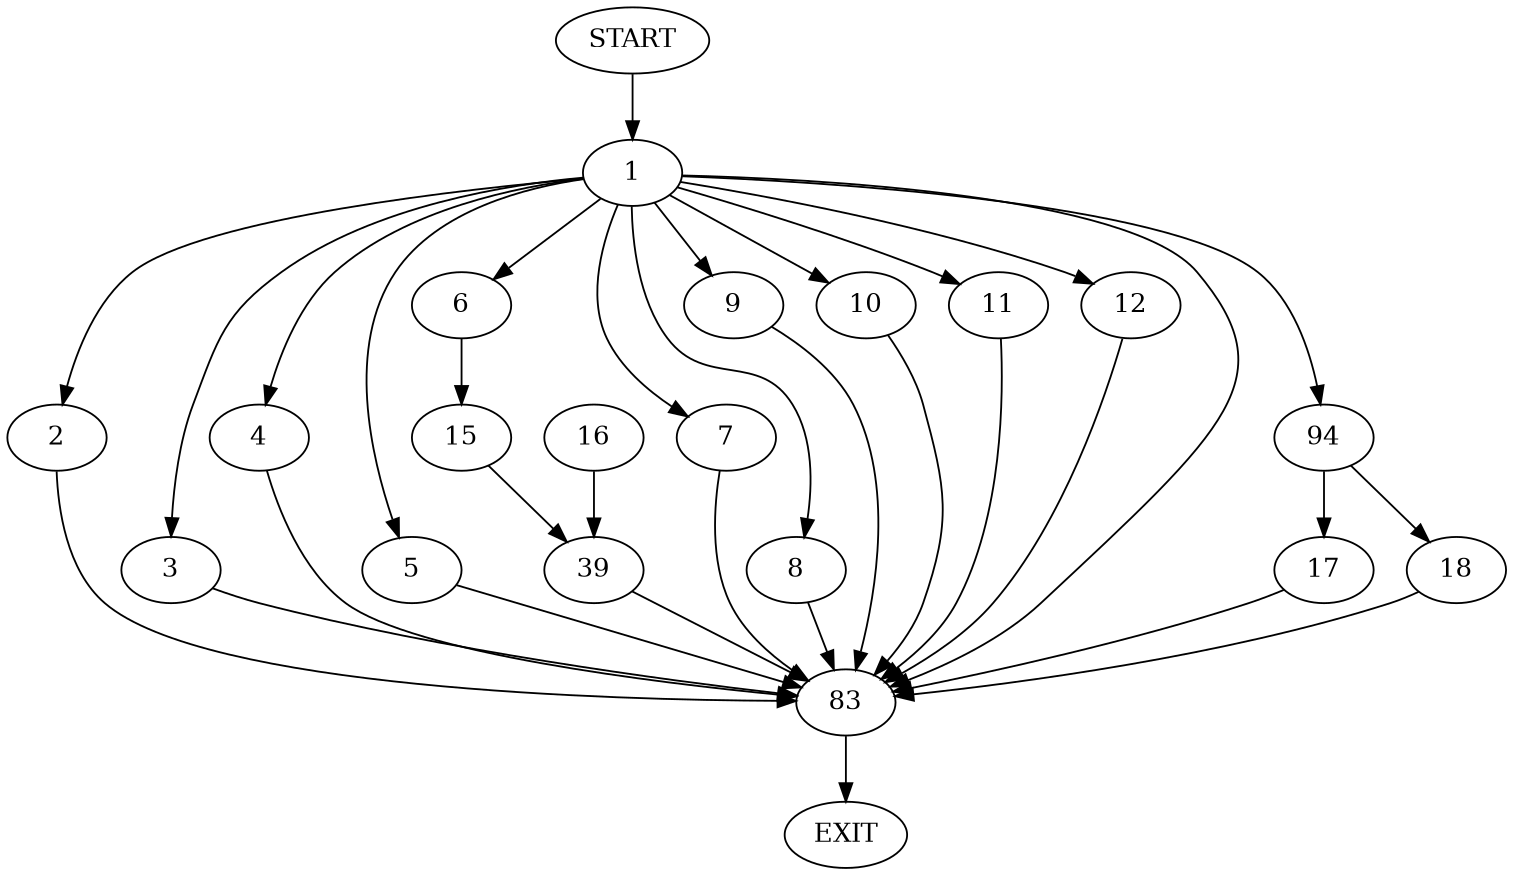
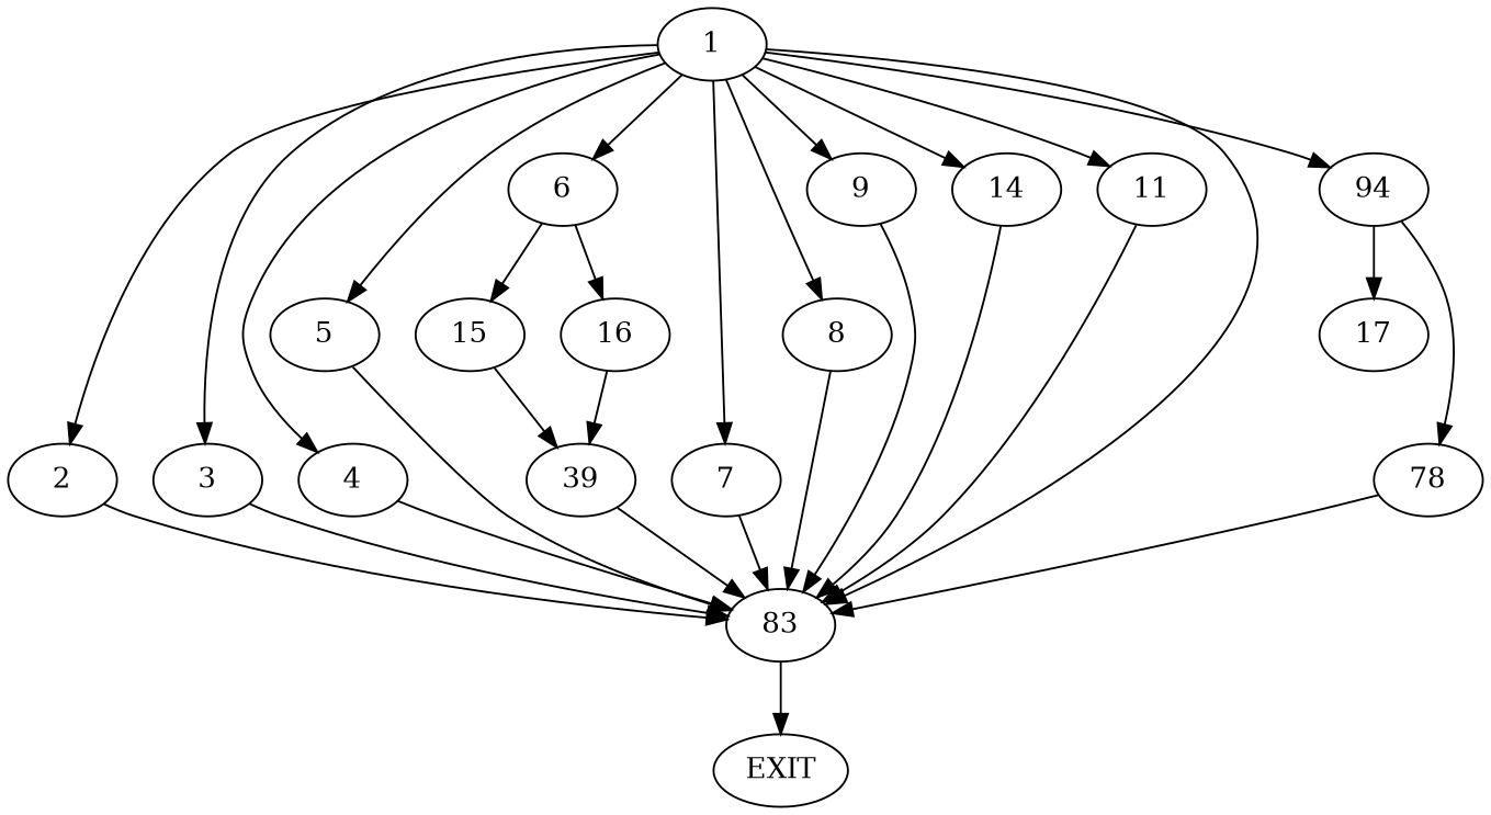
  digraph {
-   n1 [label=START]
    1
    2
    3
    4
    5
    6
    7
    8
    9
-   10
+   10 [label=14]
    11
-   12
    n14 [label=83]
    n15 [label=94]
    n16 [label=EXIT]
    15
    16
    17
-   18
+   18 [label=78]
    n21 [label=39]
-   n1 -> 1
    1 -> 2
    1 -> 3
    1 -> 4
    1 -> 5
    1 -> 6
    1 -> 7
    1 -> 8
    1 -> 9
    1 -> 10
    1 -> 11
-   1 -> 12
    1 -> n14
    1 -> n15
    2 -> n14
    3 -> n14
    4 -> n14
    5 -> n14
    6 -> 15
+   6 -> 16
    7 -> n14
    8 -> n14
    9 -> n14
    10 -> n14
    11 -> n14
-   12 -> n14
    n14 -> n16
    n15 -> 17
    n15 -> 18
    15 -> n21
    16 -> n21
-   17 -> n14
    18 -> n14
    n21 -> n14
  }
